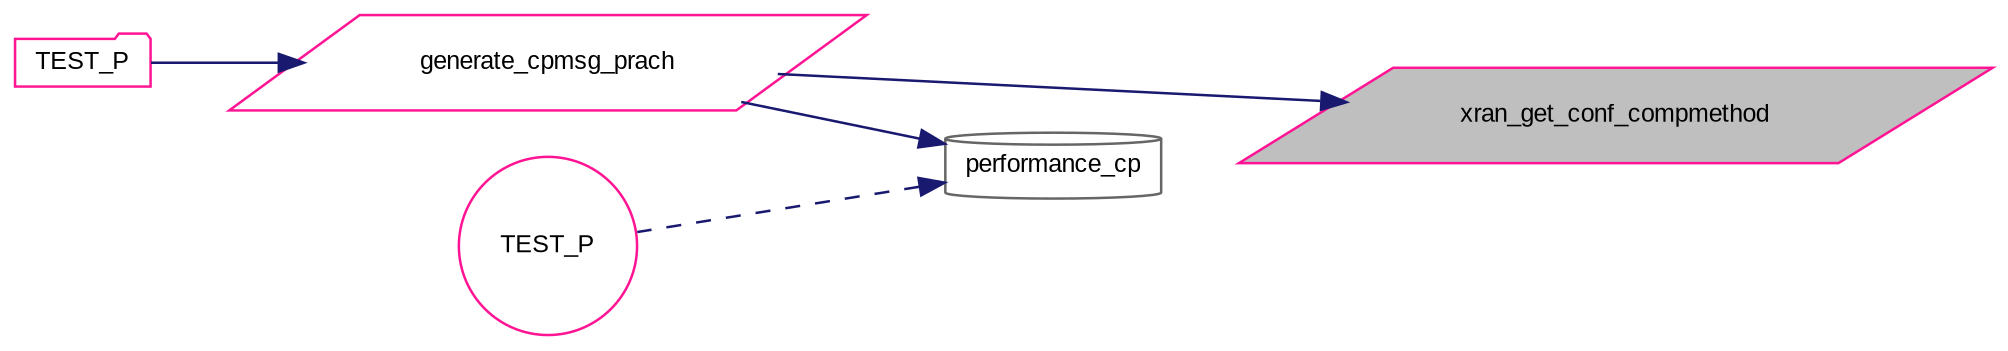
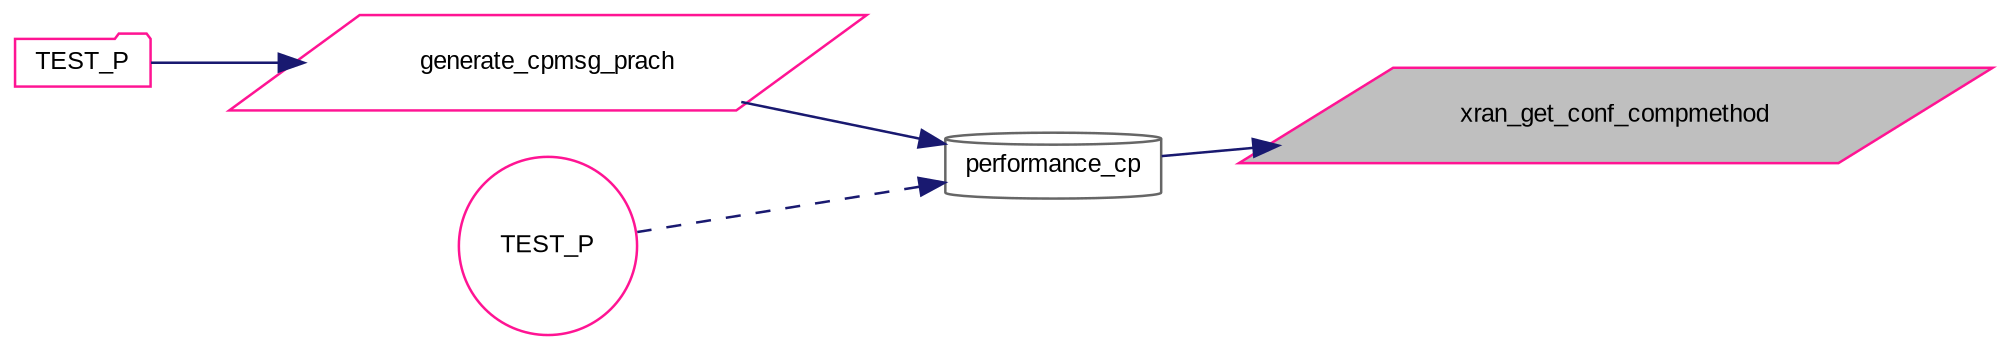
  digraph {
    fontname="Liberation Sans"
    rankdir=RL
    node [color=deeppink fillcolor=white fontname="Liberation Sans" fontsize=10 shape=parallelogram style=filled]
    edge [color=midnightblue dir=back fontname="Liberation Sans" fontsize=10 labelfontname=Helvetica labelfontsize=10 style=solid]
    n1 [fillcolor=grey75 fontcolor=black height=0.2 label=xran_get_conf_compmethod width=0.4]
    n2 [height=0.2 label=generate_cpmsg_prach width=0.4]
    n3 [height=0.2 label=TEST_P shape=folder width=0.4]
    n4 [color=gray40 height=0.2 label=performance_cp shape=cylinder width=0.4]
    n5 [height=0.2 label=TEST_P shape=circle width=0.4]
-   n1 -> n2
+   n1 -> n4
    n2 -> n3
    n4 -> n2
    n4 -> n5 [style=dashed]
  }
